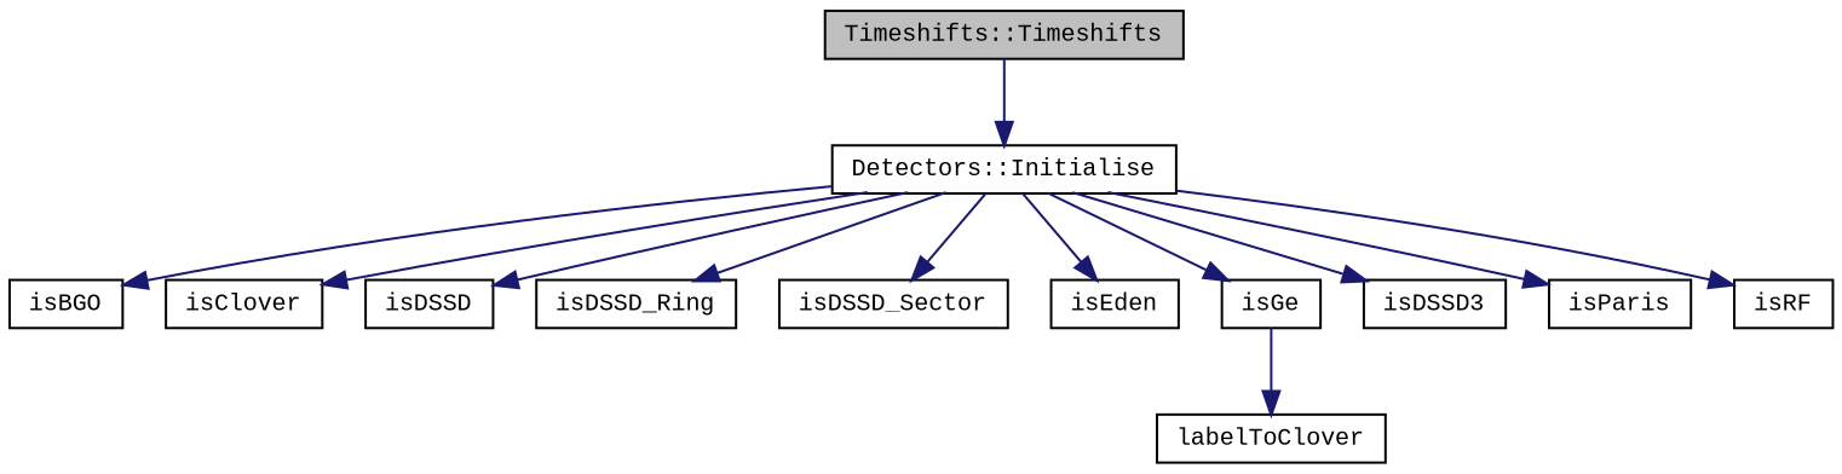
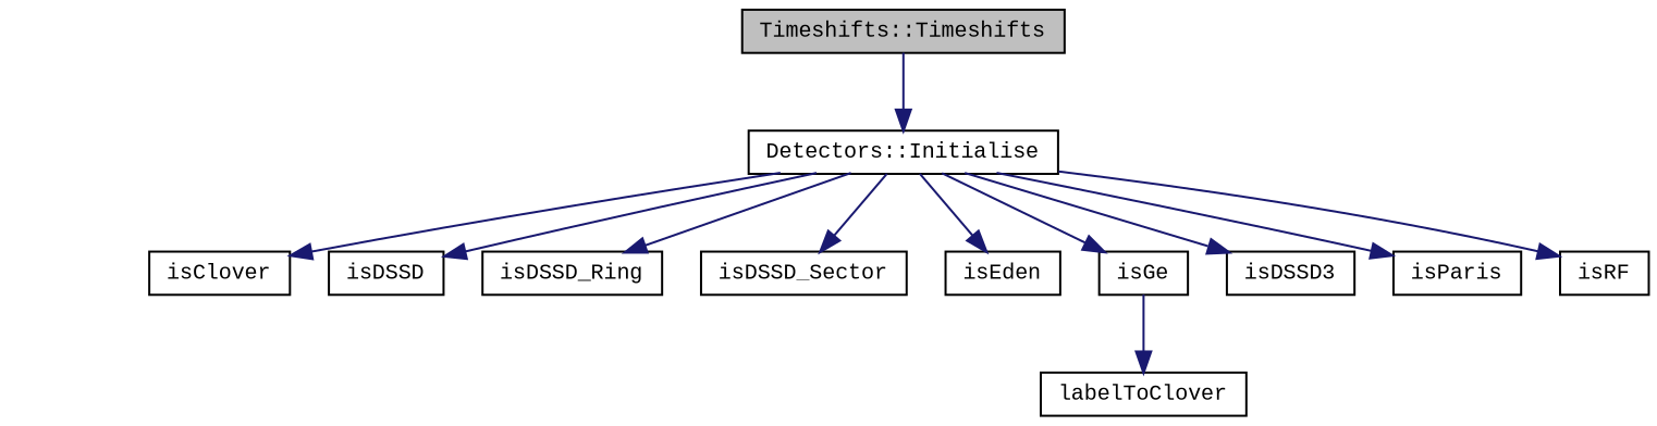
  digraph {
    fontname="Liberation Mono"
    rankdir=TB
    node [color=black fillcolor=white fontname="Liberation Mono" fontsize=10 shape=record style=filled]
    edge [color=midnightblue fontname="Liberation Mono" fontsize=10 labelfontname=Helvetica labelfontsize=10 style=solid]
    n1 [fillcolor=grey75 fontcolor=black height=0.2 label="Timeshifts::Timeshifts" width=0.4]
    n2 [height=0.2 label="Detectors::Initialise" width=0.4]
-   n3 [height=0.2 label=isBGO width=0.4]
    n4 [height=0.2 label=isClover width=0.4]
    n5 [height=0.2 label=isDSSD width=0.4]
    n6 [height=0.2 label=isDSSD_Ring width=0.4]
    n7 [height=0.2 label=isDSSD_Sector width=0.4]
    n8 [height=0.2 label=isEden width=0.4]
    n9 [height=0.2 label=isGe width=0.4]
    n10 [height=0.2 label=isDSSD3 width=0.4]
    n11 [height=0.2 label=isParis width=0.4]
    n12 [height=0.2 label=isRF width=0.4]
    n13 [height=0.2 label=labelToClover width=0.4]
    n1 -> n2
-   n2 -> n3
    n2 -> n4
    n2 -> n5
    n2 -> n6
    n2 -> n7
    n2 -> n8
    n2 -> n9
    n2 -> n10
    n2 -> n11
    n2 -> n12
    n9 -> n13
  }
